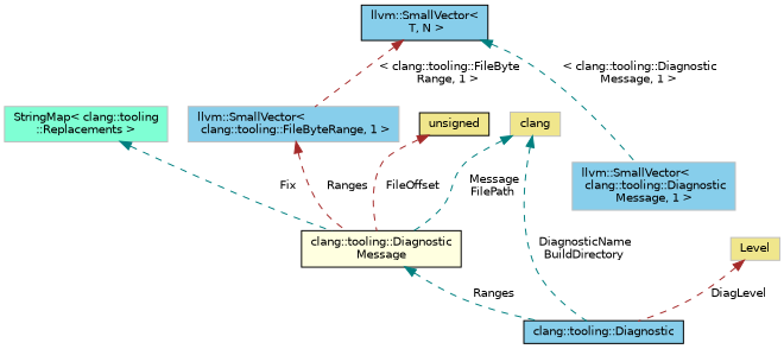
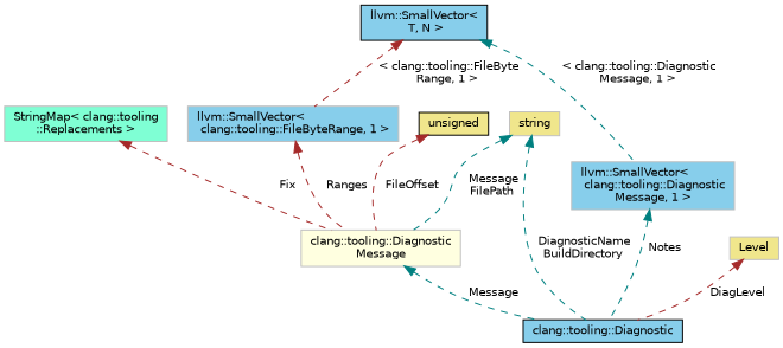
  digraph {
    rankdir=TB
    node [color=grey75 fillcolor=skyblue fontname=Helvetica fontsize=10 shape=record style=filled]
    edge [color=teal dir=back fontname=Helvetica fontsize=10 labelfontname=Helvetica labelfontsize=10 style=dashed]
    n1 [color=black fontcolor=black height=0.2 label="clang::tooling::Diagnostic" width=0.4]
-   n2 [color=black fillcolor=lightyellow height=0.2 label="clang::tooling::Diagnostic\lMessage" width=0.4]
+   n2 [fillcolor=lightyellow height=0.2 label="clang::tooling::Diagnostic\lMessage" width=0.4]
    n3 [fillcolor=aquamarine height=0.2 label="StringMap\< clang::tooling\l::Replacements \>" width=0.4]
-   n4 [fillcolor=khaki height=0.2 label=clang width=0.4]
+   n4 [fillcolor=khaki height=0.2 label=string width=0.4]
    n5 [height=0.2 label="llvm::SmallVector\<\l clang::tooling::FileByteRange, 1 \>" width=0.4]
    n6 [color=black height=0.2 label="llvm::SmallVector\<\l T, N \>" width=0.4]
    n7 [height=0.2 label="llvm::SmallVector\<\l clang::tooling::Diagnostic\lMessage, 1 \>" width=0.4]
    n8 [color=black fillcolor=khaki height=0.2 label=unsigned width=0.4]
    n9 [fillcolor=khaki height=0.2 label=Level width=0.4]
-   n2 -> n1 [label=" Ranges"]
-   n3 -> n2 [label=" Fix"]
+   n2 -> n1 [label=" Message"]
+   n3 -> n2 [color=brown label=" Fix"]
    n4 -> n1 [label=" DiagnosticName\nBuildDirectory"]
    n4 -> n2 [label=" Message\nFilePath"]
    n5 -> n2 [color=brown label=" Ranges"]
    n6 -> n5 [color=brown label=" \< clang::tooling::FileByte\lRange, 1 \>"]
    n6 -> n7 [label=" \< clang::tooling::Diagnostic\lMessage, 1 \>"]
+   n7 -> n1 [label=" Notes"]
    n8 -> n2 [color=brown label=" FileOffset"]
    n9 -> n1 [color=brown label=" DiagLevel"]
  }
